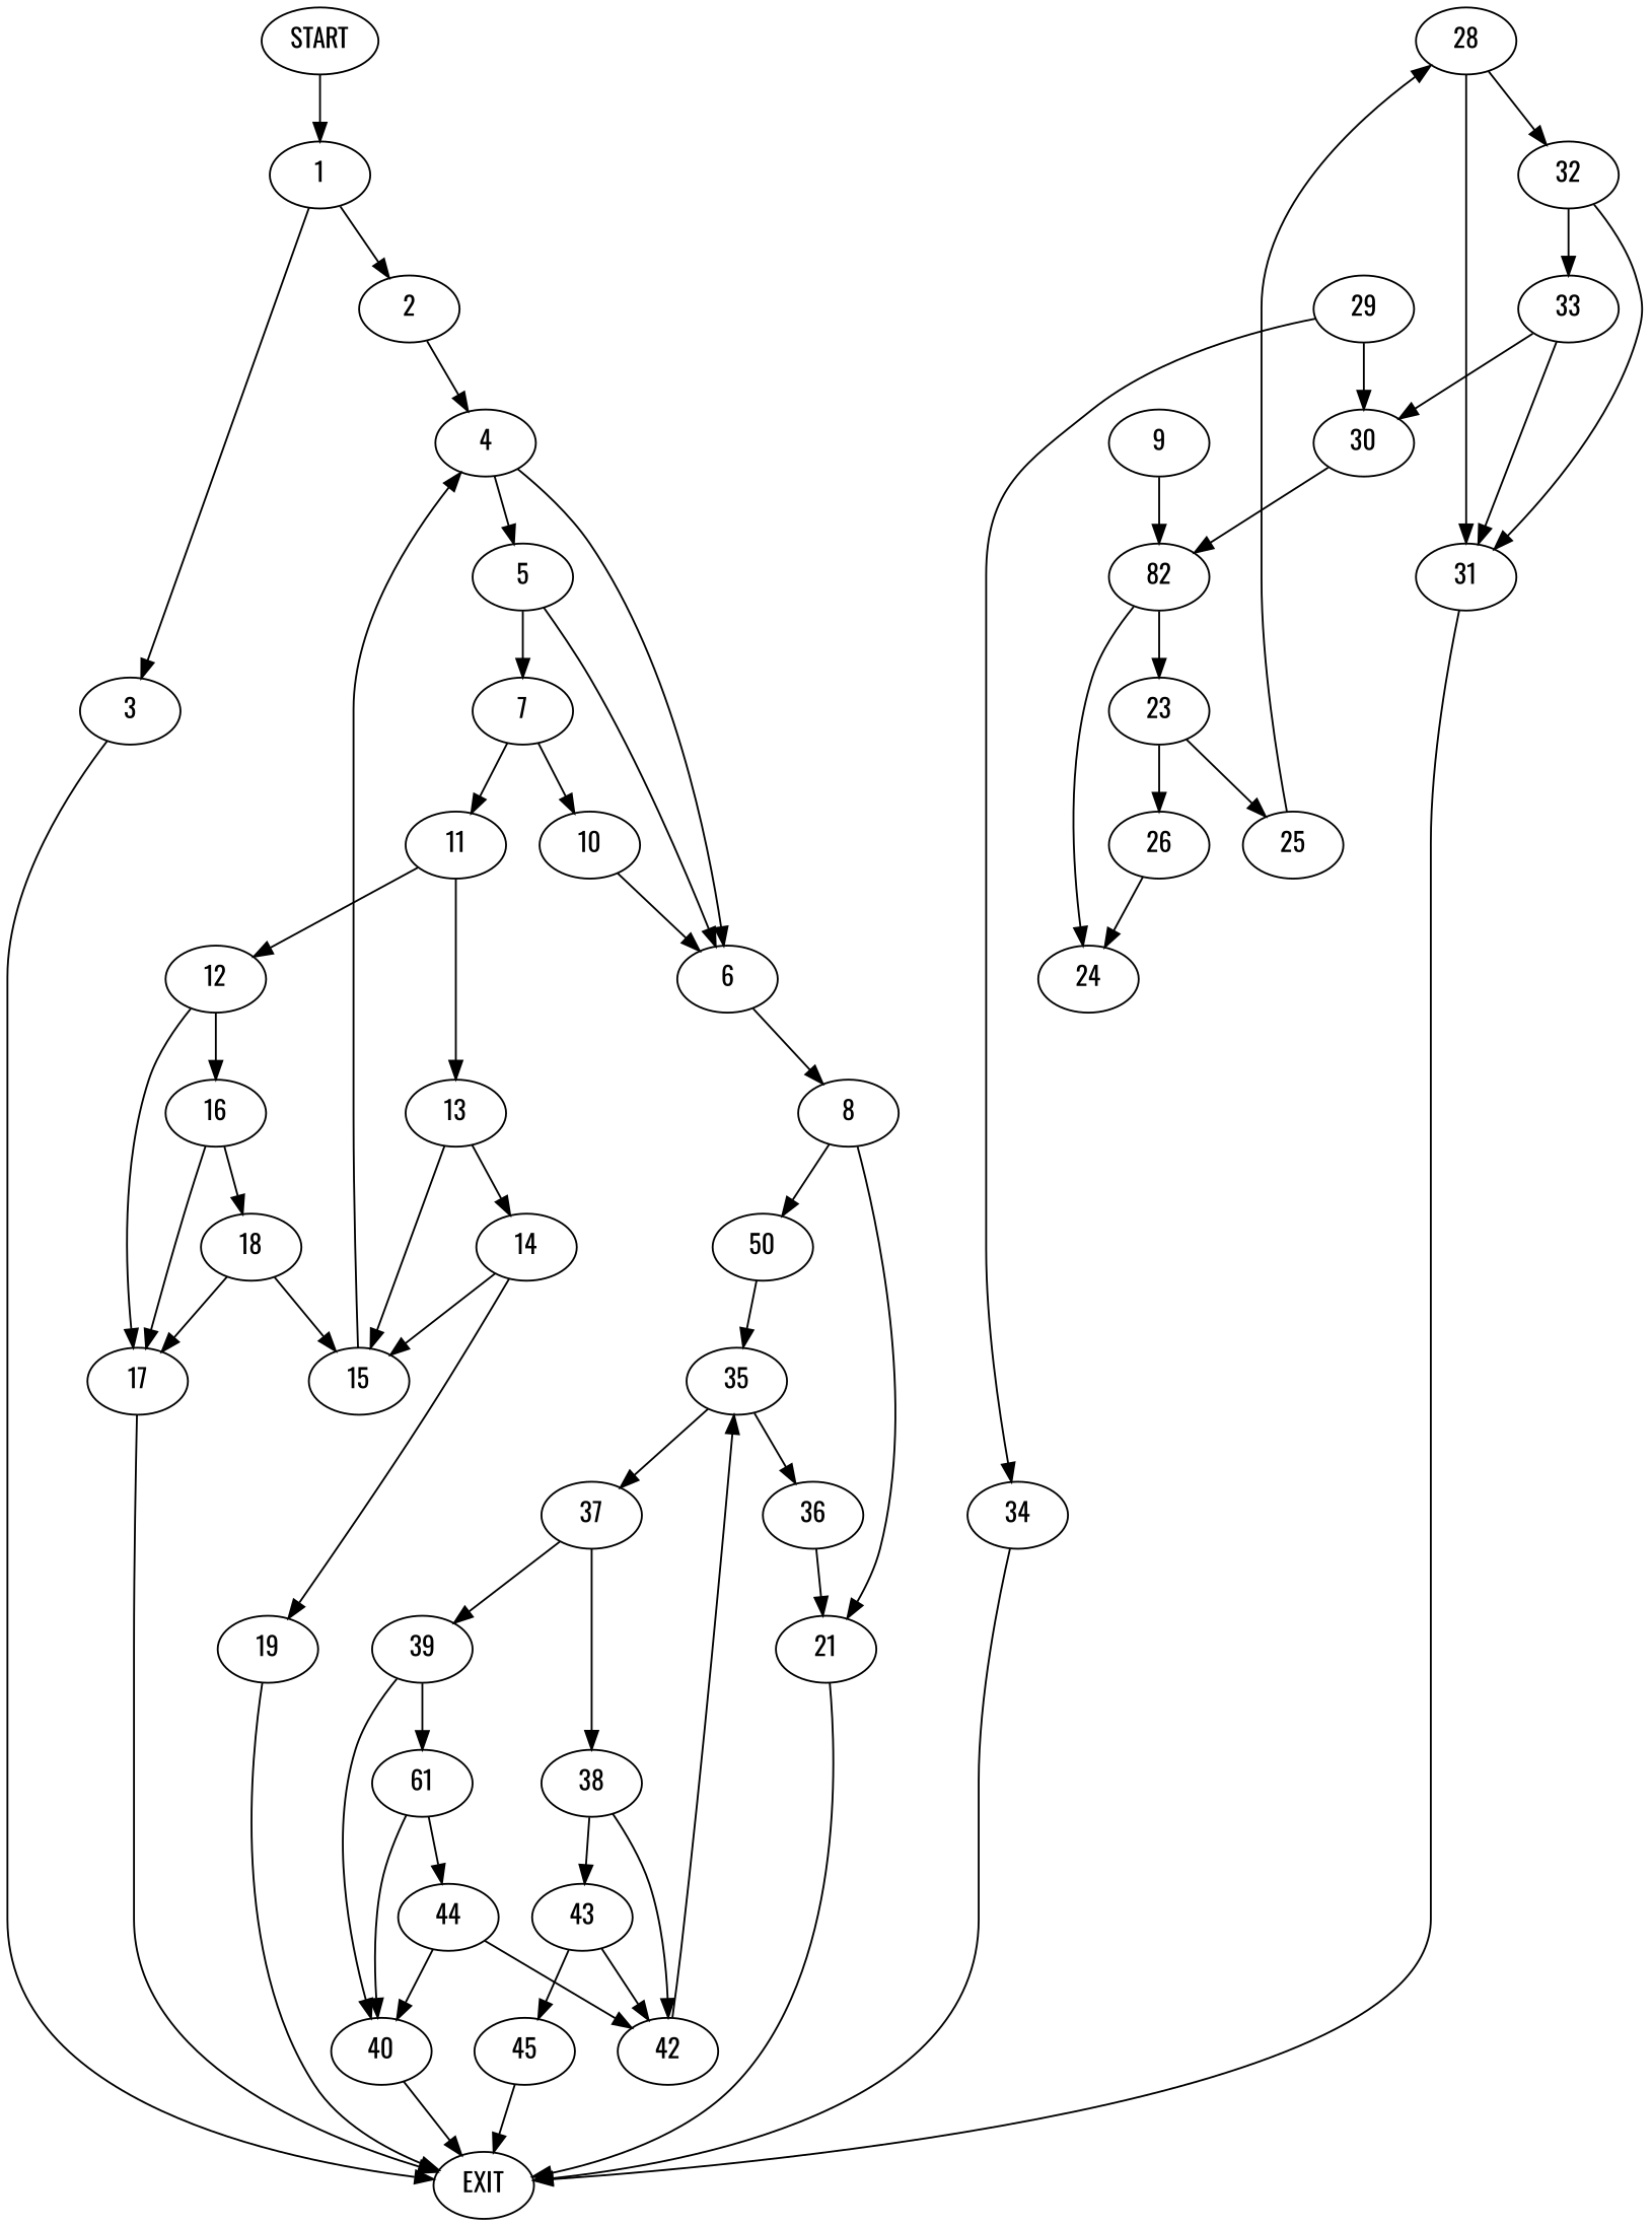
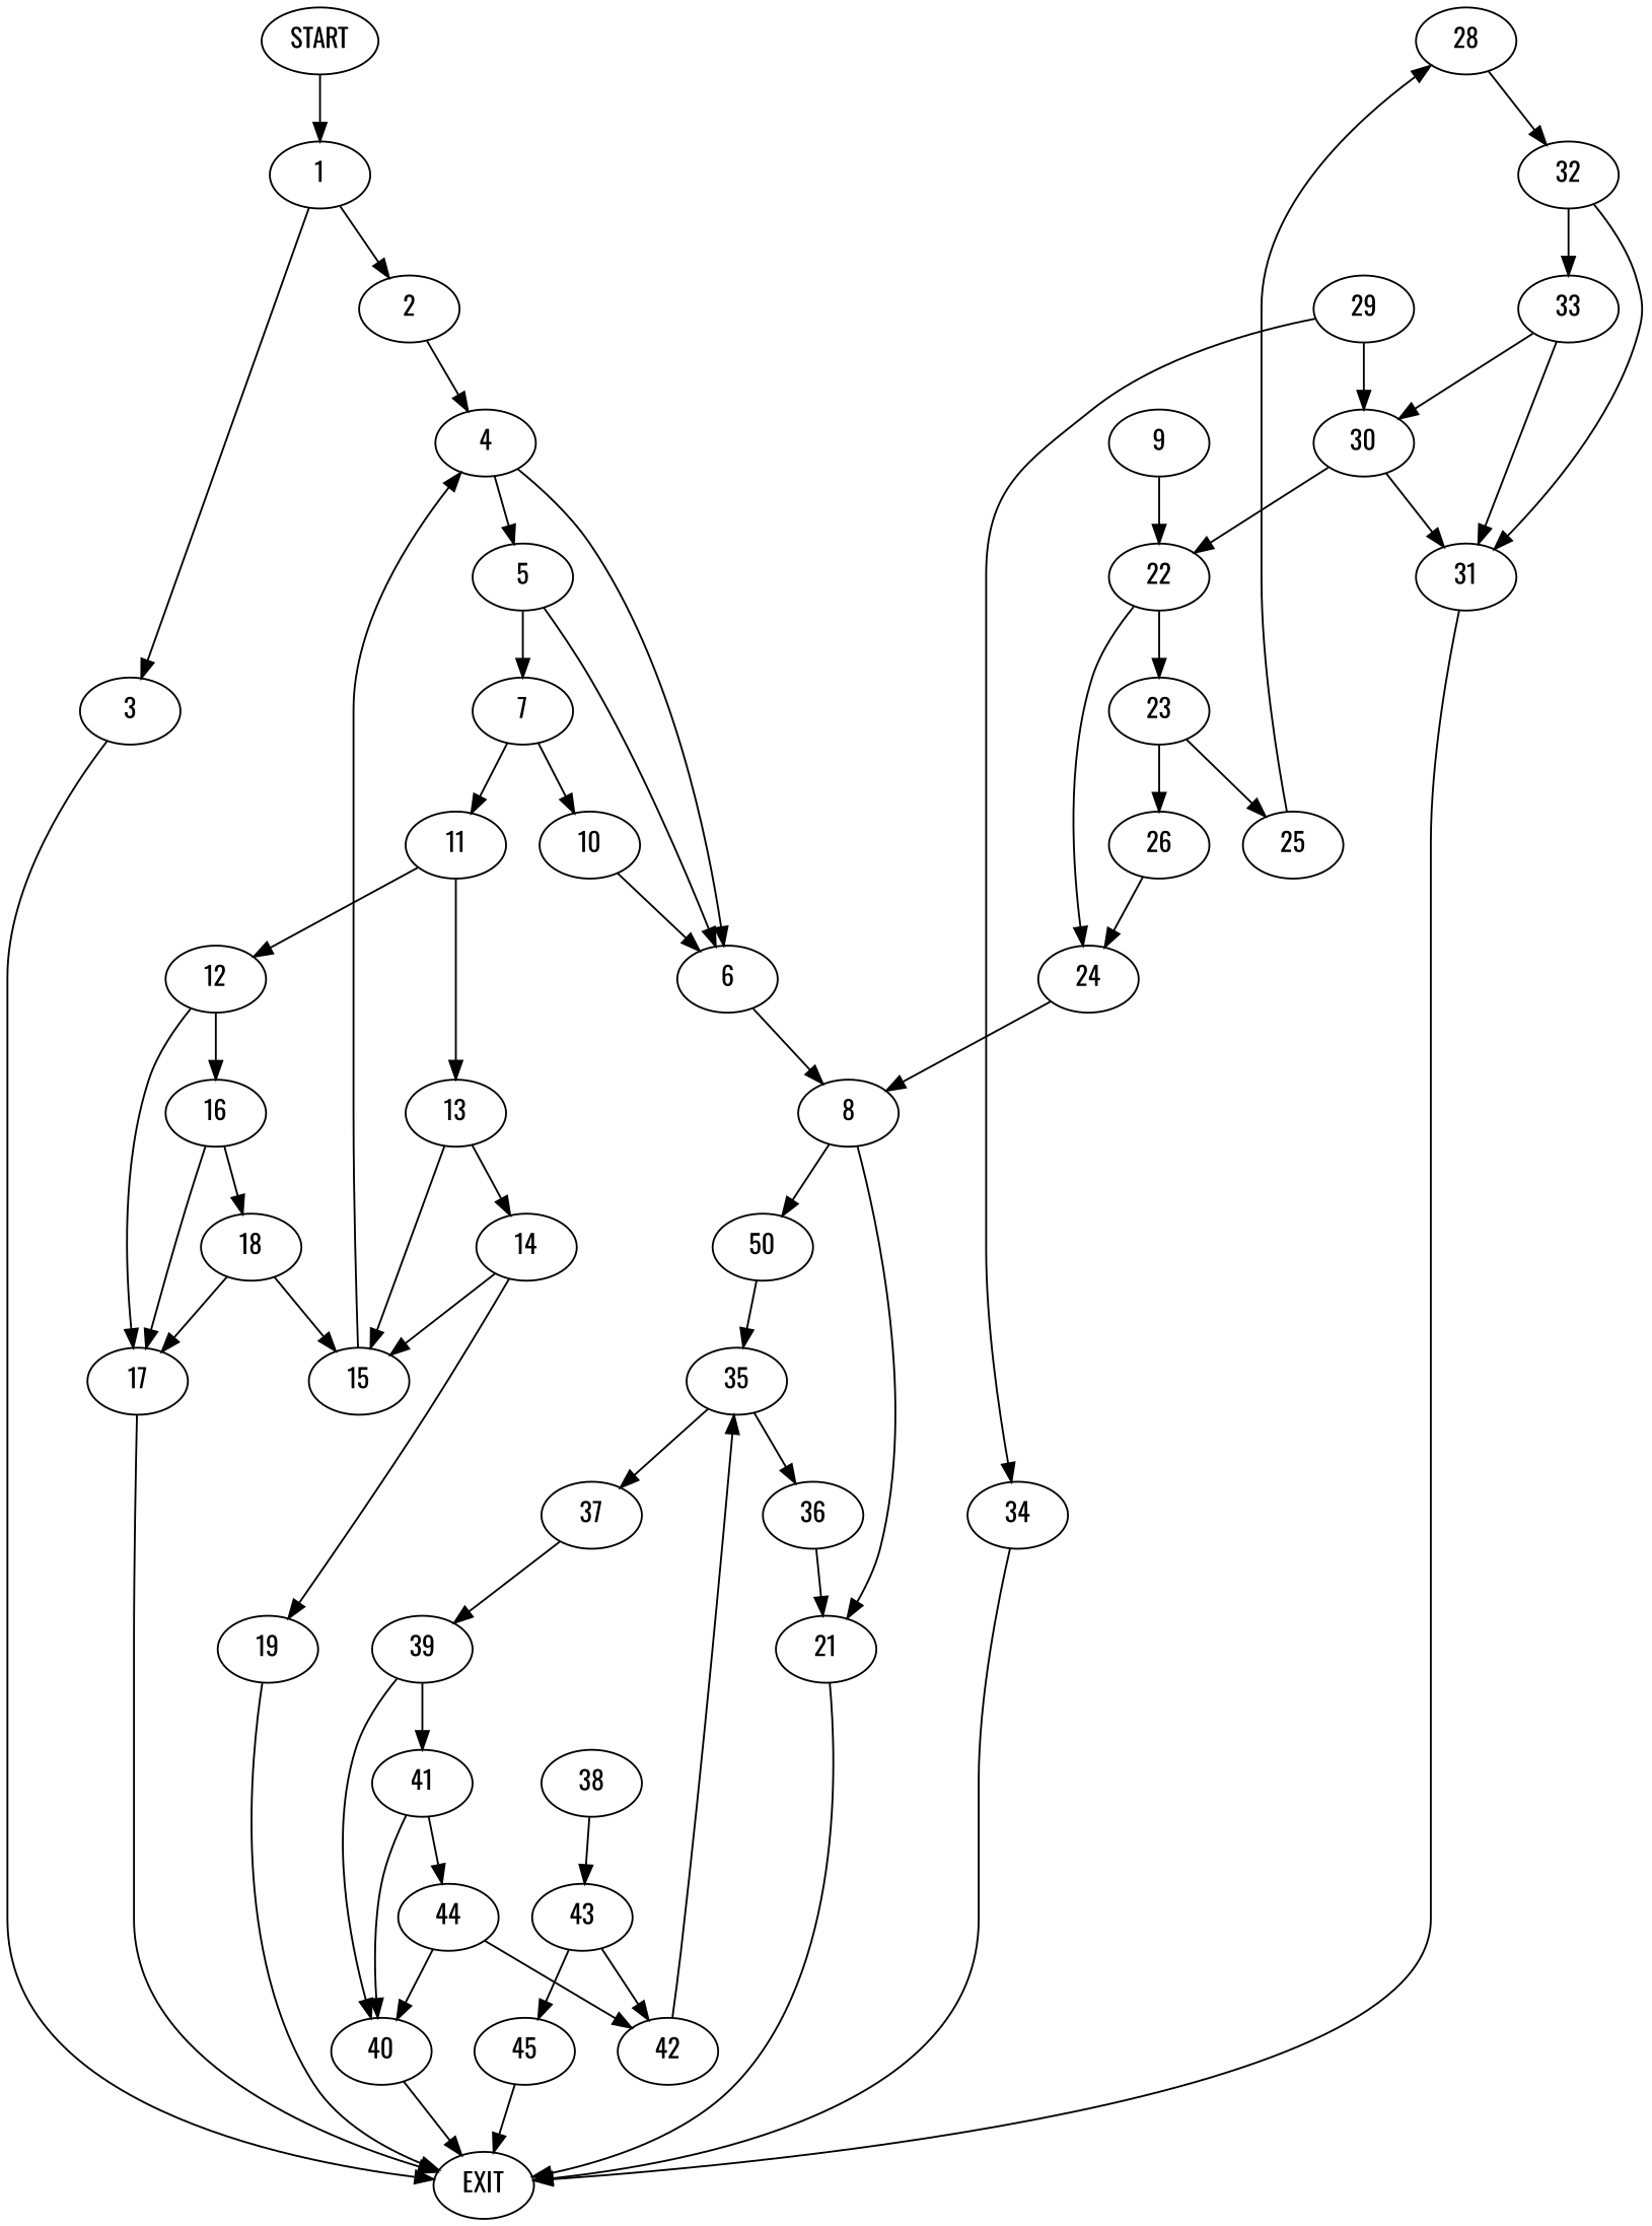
  digraph {
    fontname=Oswald
    node [fontname=Oswald]
    edge [fontname=Oswald]
    n1 [label=START]
    1
    2
    3
    n5 [label=EXIT]
    4
    5
    6
    7
    8
    10
    11
    n13 [label=50]
    21
    9
-   22 [label=82]
+   22
    12
    13
    35
    23
    24
    16
    17
    14
    15
    18
    19
    36
    37
    25
    26
    28
    31
    32
    29
    30
    34
    33
    38
    39
    42
    43
    40
-   41 [label=61]
+   41
    45
    44
    n1 -> 1
    1 -> 2
    1 -> 3
    2 -> 4
    3 -> n5
    4 -> 5
    4 -> 6
    5 -> 6
    5 -> 7
    6 -> 8
    7 -> 10
    7 -> 11
    8 -> n13
    8 -> 21
    10 -> 6
    11 -> 12
    11 -> 13
    n13 -> 35
    21 -> n5
    9 -> 22
    22 -> 23
    22 -> 24
    12 -> 16
    12 -> 17
    13 -> 14
    13 -> 15
    35 -> 36
    35 -> 37
    23 -> 25
    23 -> 26
+   24 -> 8
    16 -> 17
    16 -> 18
    17 -> n5
    14 -> 15
    14 -> 19
    15 -> 4
    18 -> 17
    18 -> 15
    19 -> n5
    36 -> 21
-   37 -> 38
    37 -> 39
    25 -> 28
    26 -> 24
-   28 -> 31
+   30 -> 31
    28 -> 32
    31 -> n5
    32 -> 31
    32 -> 33
    29 -> 30
    29 -> 34
    30 -> 22
    34 -> n5
    33 -> 31
    33 -> 30
-   38 -> 42
    38 -> 43
    39 -> 40
    39 -> 41
    42 -> 35
    43 -> 42
    43 -> 45
    40 -> n5
    41 -> 40
    41 -> 44
    45 -> n5
    44 -> 42
    44 -> 40
  }
